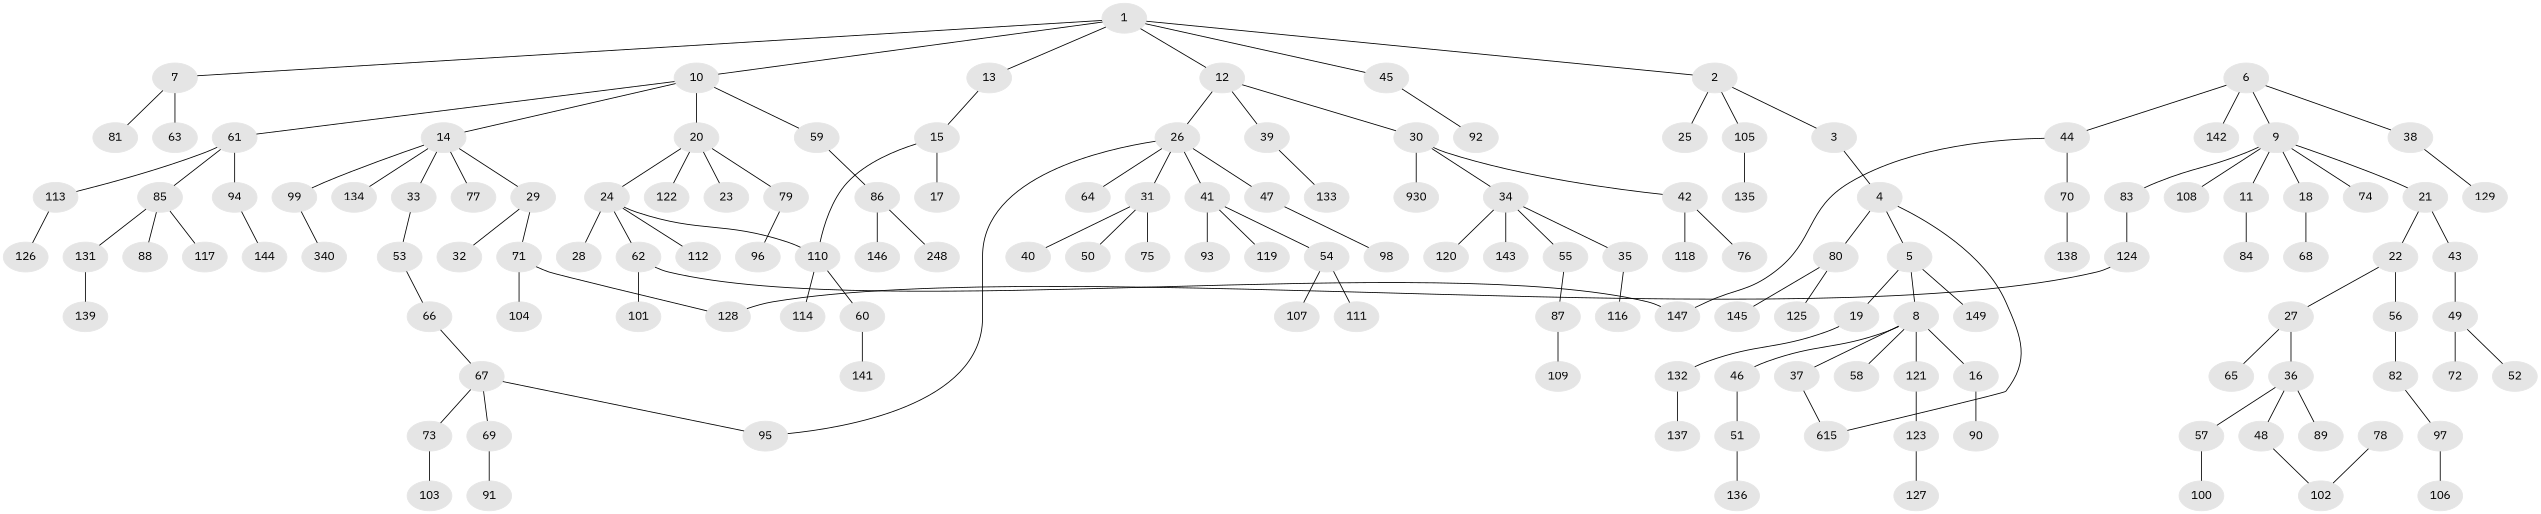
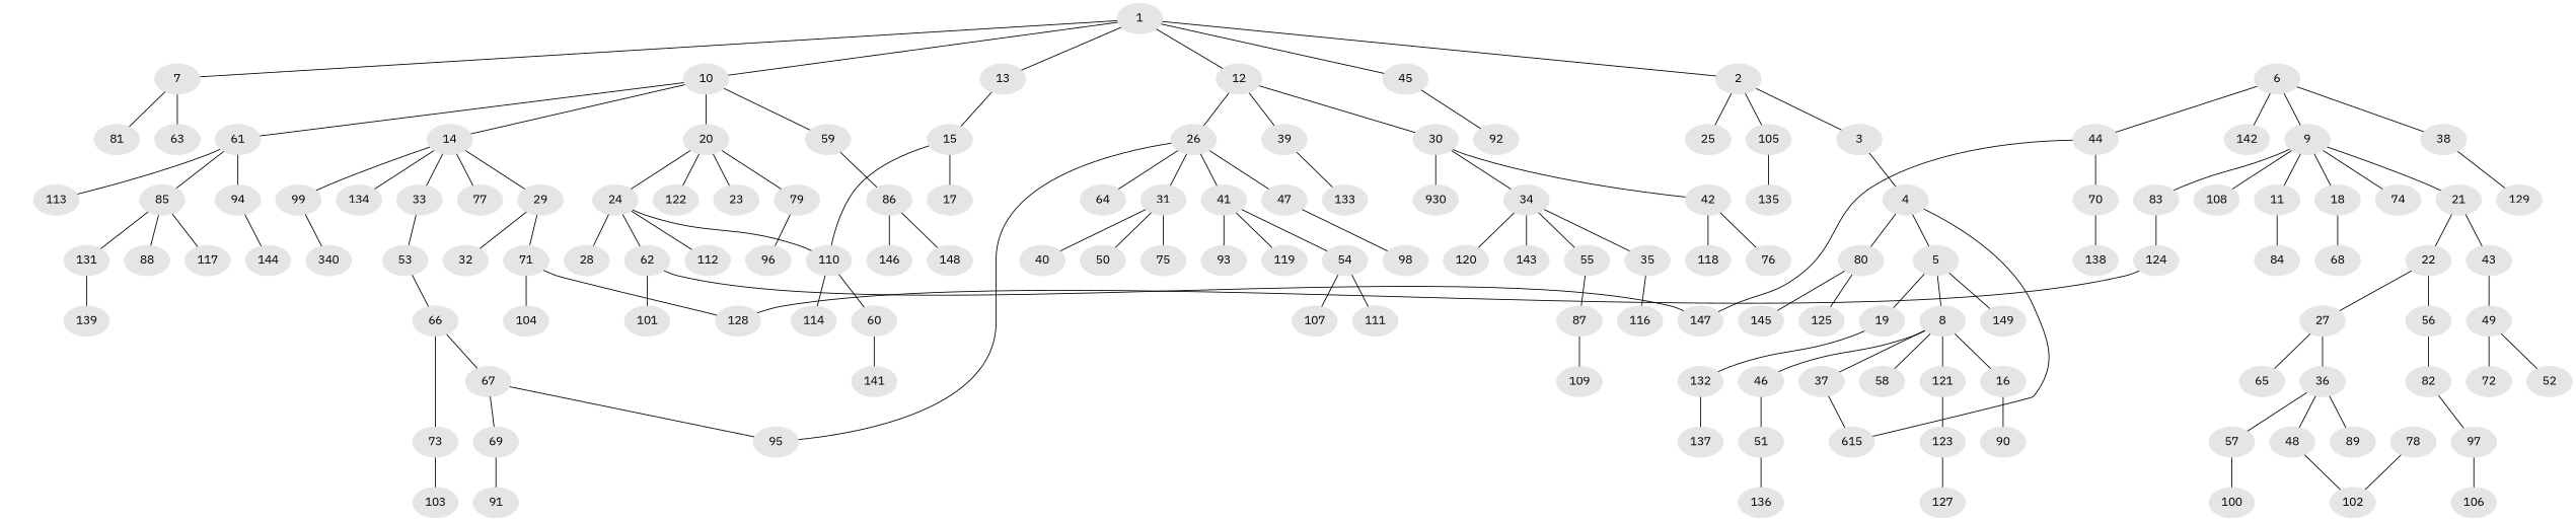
  graph {
    fontname="IBM Plex Sans"
    node [color=gray90 fontname="IBM Plex Sans" style=filled]
    edge [fontname="IBM Plex Sans"]
    1
    2
    7
    10
    12
    13
    45
    3
    25
    105
    63
    81
    14
    20
    59
    61
    26
    30
    39
    15
    92
    4
    135
    5
    80
    n26 [label=615]
    8
    19
    149
    125
    145
    6
    9
    38
    44
    142
    16
    37
    46
    58
    121
    132
    11
    18
    21
    74
    83
    108
    129
    70
    147
    90
    51
    123
    84
    68
    22
    43
    124
    29
    33
    77
    99
    134
    23
    24
    79
    122
    86
    85
    94
    113
    31
    41
    47
    64
    95
    34
    42
    n80 [label=930]
    133
    17
    110
    32
    71
    53
    n87 [label=340]
    60
    114
    137
    28
    62
    112
    96
    27
    56
    49
    36
    65
    82
    101
    40
    50
    75
    54
    93
    119
    98
    78
    102
    48
    57
    89
    104
    128
    35
    55
    120
    143
    76
    118
    66
    116
    87
    100
    107
    111
    52
    72
    138
    136
    141
    67
    109
    97
    146
-   148 [label=248]
+   148
    88
    117
    131
    144
-   126
    69
    73
    91
    103
    106
    139
    127
    1 -- 2
    1 -- 7
    1 -- 10
    1 -- 12
    1 -- 13
    1 -- 45
    2 -- 3
    2 -- 25
    2 -- 105
    7 -- 63
    7 -- 81
    10 -- 14
    10 -- 20
    10 -- 59
    10 -- 61
    12 -- 26
    12 -- 30
    12 -- 39
    13 -- 15
    45 -- 92
    3 -- 4
    105 -- 135
    14 -- 29
    14 -- 33
    14 -- 77
    14 -- 99
    14 -- 134
    20 -- 23
    20 -- 24
    20 -- 79
    20 -- 122
    59 -- 86
    61 -- 85
    61 -- 94
    61 -- 113
    26 -- 31
    26 -- 41
    26 -- 47
    26 -- 64
    26 -- 95
    30 -- 34
    30 -- 42
    30 -- n80
    39 -- 133
    15 -- 17
    15 -- 110
    4 -- 5
    4 -- 80
    4 -- n26
    5 -- 8
    5 -- 19
    5 -- 149
    80 -- 125
    80 -- 145
    8 -- 16
    8 -- 37
    8 -- 46
    8 -- 58
    8 -- 121
    19 -- 132
    6 -- 9
    6 -- 38
    6 -- 44
    6 -- 142
    9 -- 11
    9 -- 18
    9 -- 21
    9 -- 74
    9 -- 83
    9 -- 108
    38 -- 129
    44 -- 70
    44 -- 147
    16 -- 90
    37 -- n26
    46 -- 51
    121 -- 123
    132 -- 137
    11 -- 84
    18 -- 68
    21 -- 22
    21 -- 43
    83 -- 124
    70 -- 138
    51 -- 136
    123 -- 127
    22 -- 27
    22 -- 56
    43 -- 49
    124 -- 128
    29 -- 32
    29 -- 71
    33 -- 53
    99 -- n87
    24 -- 110
    24 -- 28
    24 -- 62
    24 -- 112
    79 -- 96
    86 -- 146
    86 -- 148
    85 -- 88
    85 -- 117
    85 -- 131
    94 -- 144
-   113 -- 126
    31 -- 40
    31 -- 50
    31 -- 75
    41 -- 54
    41 -- 93
    41 -- 119
    47 -- 98
    34 -- 35
    34 -- 55
    34 -- 120
    34 -- 143
    42 -- 76
    42 -- 118
    110 -- 60
    110 -- 114
    71 -- 104
    71 -- 128
    53 -- 66
    60 -- 141
    62 -- 147
    62 -- 101
    27 -- 36
    27 -- 65
    56 -- 82
    49 -- 52
    49 -- 72
    36 -- 48
    36 -- 57
    36 -- 89
    82 -- 97
    54 -- 107
    54 -- 111
    78 -- 102
    48 -- 102
    57 -- 100
    35 -- 116
    55 -- 87
    66 -- 67
    87 -- 109
    67 -- 95
    67 -- 69
-   67 -- 73
+   66 -- 73
    97 -- 106
    131 -- 139
    69 -- 91
    73 -- 103
  }
